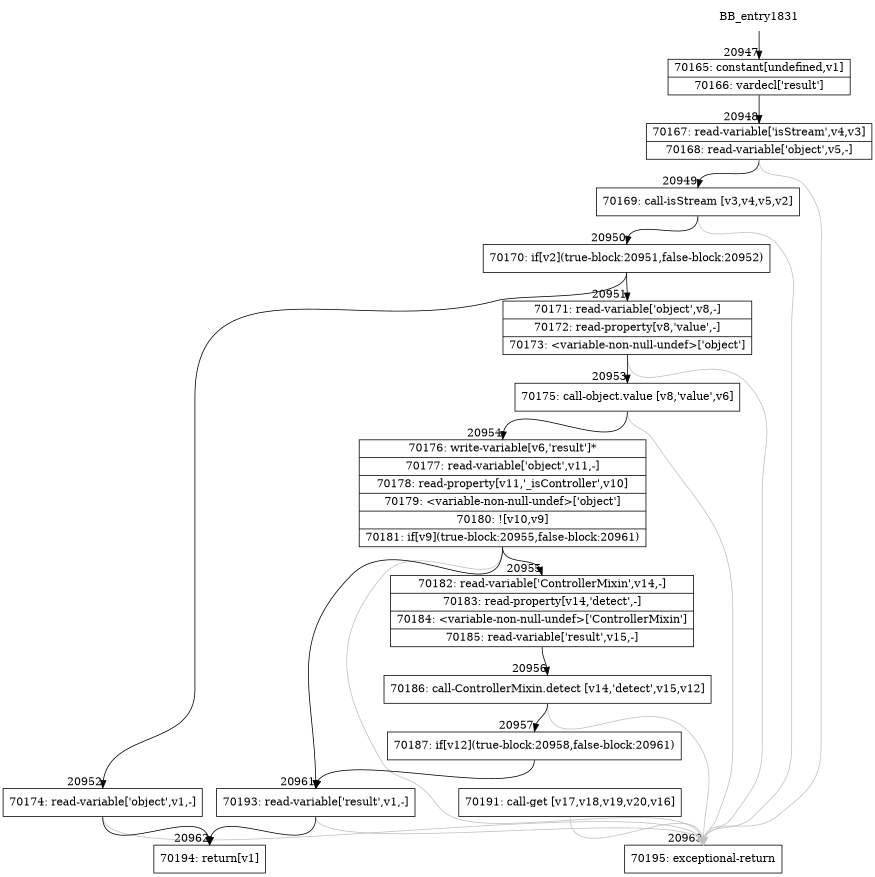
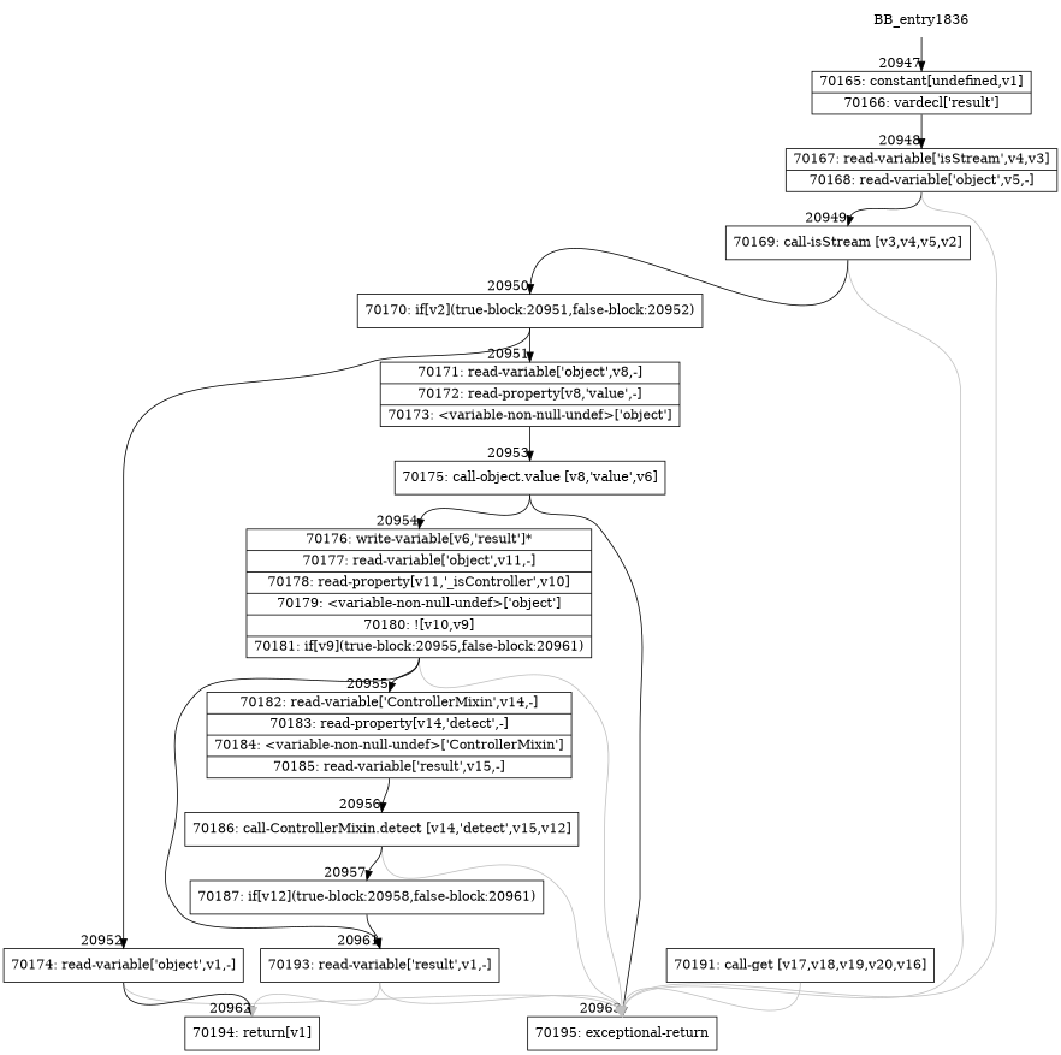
  digraph {
    rankdir=TD
    node [shape=record]
    edge [headport=n tailport=s]
-   BB_entry1831 [shape=none]
+   BB_entry1831 [shape=none label=BB_entry1836]
    n2 [label="{70165: constant[undefined,v1]|70166: vardecl['result']}"]
    n3 [label="{70167: read-variable['isStream',v4,v3]|70168: read-variable['object',v5,-]}"]
    n4 [label="{70169: call-isStream [v3,v4,v5,v2]}"]
    n5 [label="{70195: exceptional-return}"]
    n6 [label="{70170: if[v2](true-block:20951,false-block:20952)}"]
    n7 [label="{70171: read-variable['object',v8,-]|70172: read-property[v8,'value',-]|70173: \<variable-non-null-undef\>['object']}"]
    n8 [label="{70174: read-variable['object',v1,-]}"]
    n9 [label="{70175: call-object.value [v8,'value',v6]}"]
    n10 [label="{70194: return[v1]}"]
    n11 [label="{70176: write-variable[v6,'result']*|70177: read-variable['object',v11,-]|70178: read-property[v11,'_isController',v10]|70179: \<variable-non-null-undef\>['object']|70180: ![v10,v9]|70181: if[v9](true-block:20955,false-block:20961)}"]
    n12 [label="{70182: read-variable['ControllerMixin',v14,-]|70183: read-property[v14,'detect',-]|70184: \<variable-non-null-undef\>['ControllerMixin']|70185: read-variable['result',v15,-]}"]
    n13 [label="{70193: read-variable['result',v1,-]}"]
    n14 [label="{70186: call-ControllerMixin.detect [v14,'detect',v15,v12]}"]
    n15 [label="{70187: if[v12](true-block:20958,false-block:20961)}"]
    n16 [label="{70191: call-get [v17,v18,v19,v20,v16]}"]
    BB_entry1831 -> n2 [headlabel="    20947"]
    n2 -> n3 [headlabel="      20948"]
    n3 -> n4 [headlabel="      20949"]
    n3 -> n5 [color=gray headlabel="      20963"]
    n4 -> n5 [color=gray]
    n4 -> n6 [headlabel="      20950"]
    n6 -> n7 [headlabel="      20951"]
    n6 -> n8 [headlabel="      20952"]
-   n7 -> n5 [color=gray]
    n7 -> n9 [headlabel="      20953"]
    n8 -> n5 [color=gray]
    n8 -> n10 [headlabel="      20962"]
-   n9 -> n5 [color=gray]
+   n9 -> n5 [color=black]
    n9 -> n11 [headlabel="      20954"]
    n11 -> n5 [color=gray]
    n11 -> n12 [headlabel="      20955"]
    n11 -> n13 [headlabel="      20961"]
    n12 -> n14 [headlabel="      20956"]
    n13 -> n5 [color=gray]
-   n13 -> n10
+   n13 -> n10 [color=gray]
    n14 -> n5 [color=gray]
    n14 -> n15 [headlabel="      20957"]
    n15 -> n13
    n16 -> n5 [color=gray]
  }
